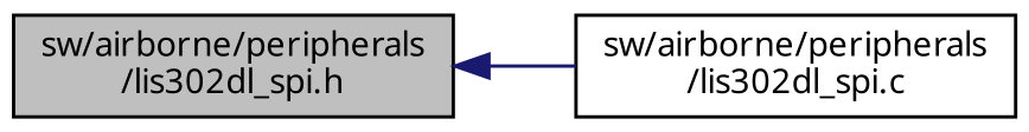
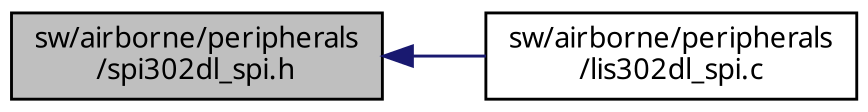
  digraph {
    rankdir=LR
    fontname="Noto Sans"
    node [color=black fontname="Noto Sans" fontsize=10 shape=record style=filled]
-   n1 [fillcolor=grey75 fontcolor=black height=0.2 label="sw/airborne/peripherals\l/lis302dl_spi.h" width=0.4]
+   n1 [fillcolor=grey75 fontcolor=black height=0.2 label="sw/airborne/peripherals\l/spi302dl_spi.h" width=0.4]
    n2 [fillcolor=white height=0.2 label="sw/airborne/peripherals\l/lis302dl_spi.c" width=0.4]
    n1 -> n2 [color=midnightblue dir=back fontname="Noto Sans" fontsize=10 labelfontname=FreeSans labelfontsize=10 style=solid]
  }
